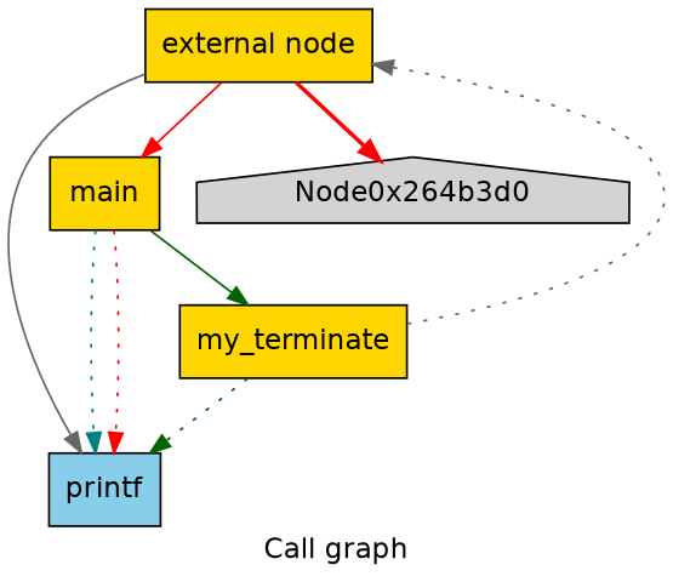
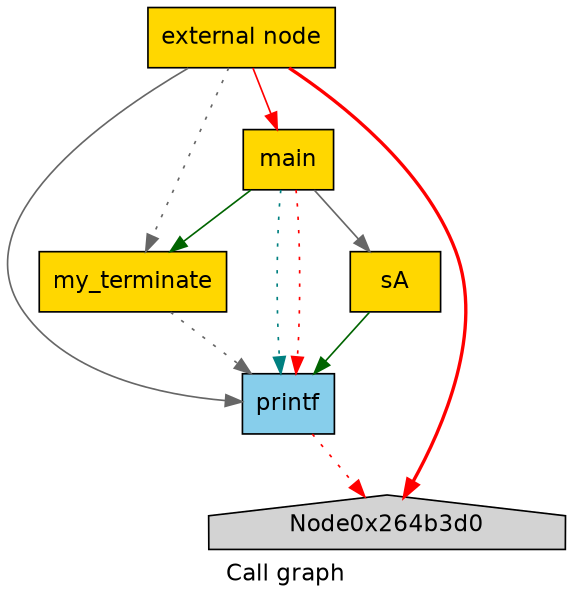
  digraph {
    fontname="DejaVu Sans"
    label="Call graph"
    node [fillcolor=gold fontname="DejaVu Sans" shape=record style=filled]
    edge [color=gray40 fontname="DejaVu Sans" style=solid]
    n1 [label="{external node}"]
    n2 [fillcolor=skyblue label="{printf}"]
    n3 [label="{my_terminate}"]
    n4 [label="{main}"]
    Node0x264b3d0 [fillcolor=lightgrey shape=house]
+   n6 [label="{sA}"]
    n1 -> n2
-   n3 -> n1 [style=dotted]
+   n1 -> n3 [style=dotted]
    n1 -> n4 [color=red]
    n1 -> Node0x264b3d0 [color=red style=bold]
-   n3 -> n2 [color=darkgreen style=dotted]
+   n2 -> Node0x264b3d0 [color=red style=dotted]
+   n3 -> n2 [style=dotted]
    n4 -> n2 [color=teal style=dotted]
    n4 -> n2 [color=red style=dotted]
    n4 -> n3 [color=darkgreen]
+   n4 -> n6
+   n6 -> n2 [color=darkgreen]
  }
